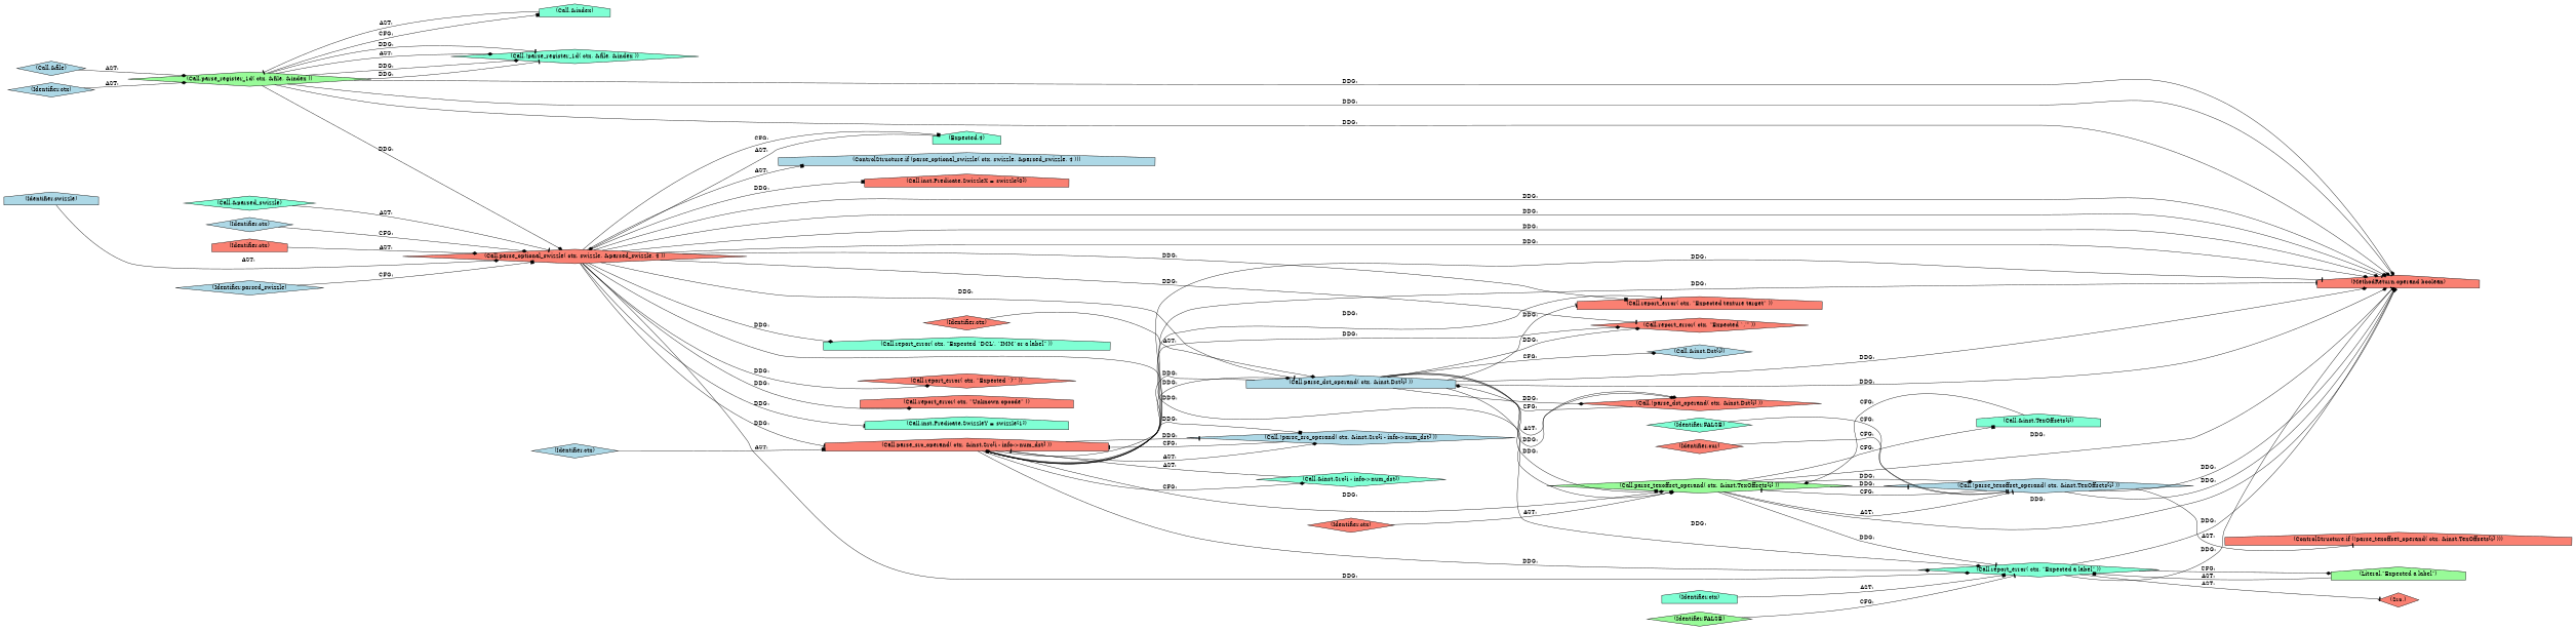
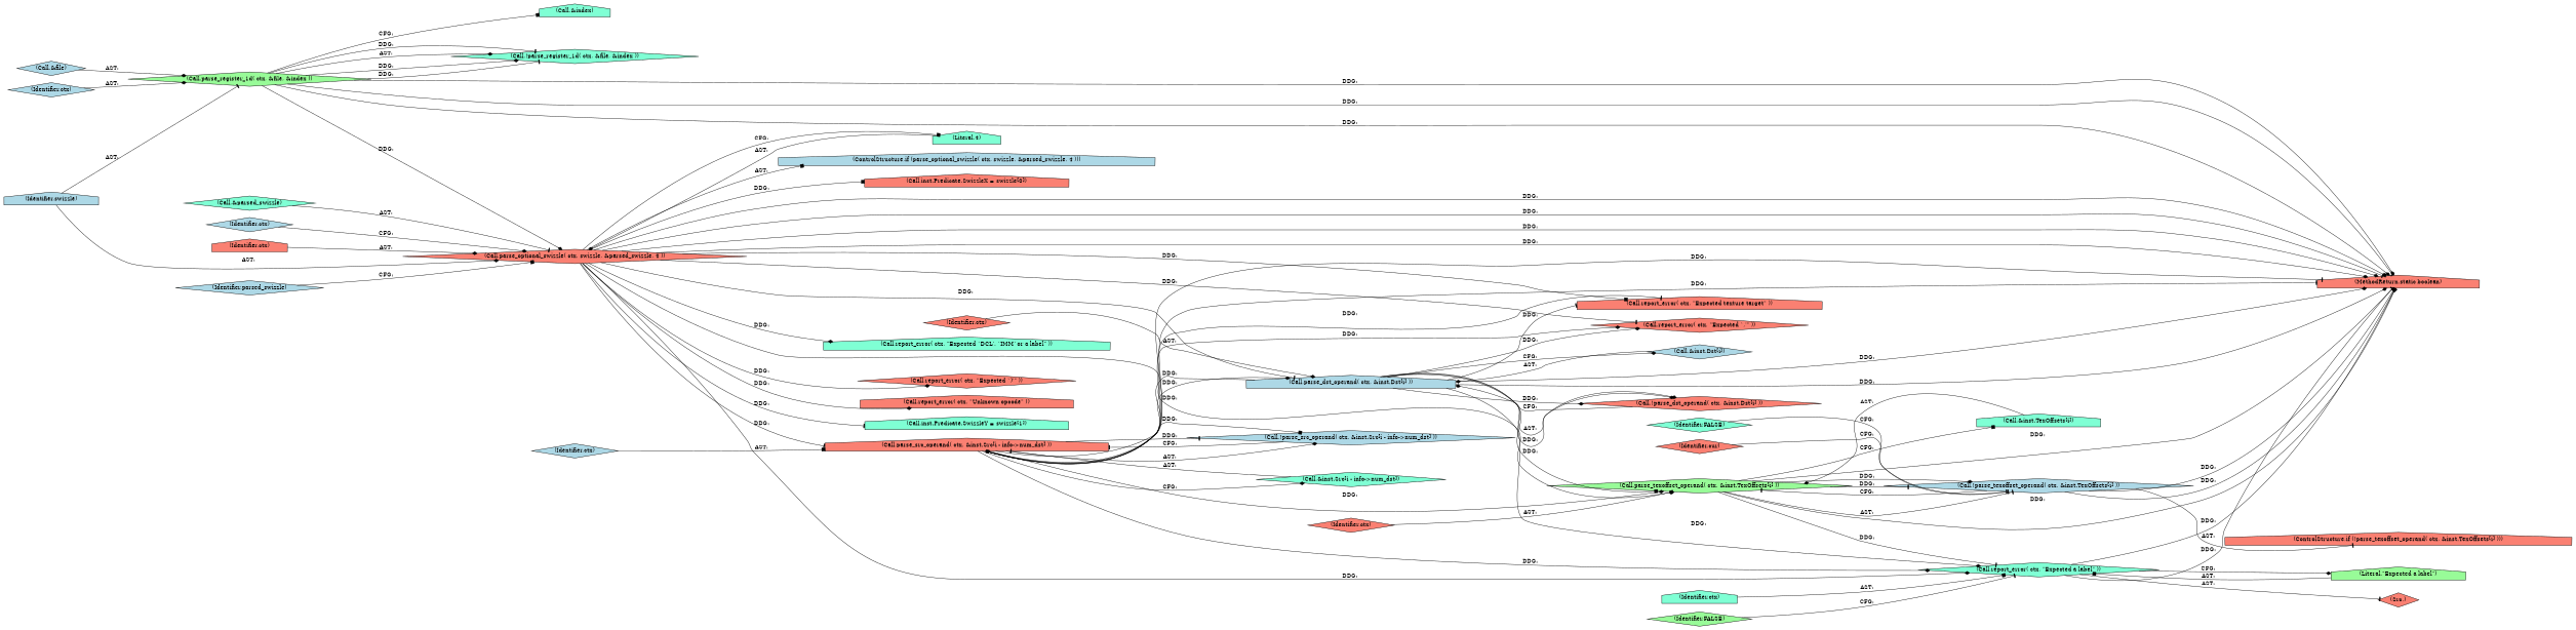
  digraph {
    rankdir=LR
    node [fillcolor=salmon shape=diamond style=filled]
    edge [arrowhead=diamond]
    n1 [fillcolor=palegreen label="(Call,parse_texoffset_operand( ctx, &inst.TexOffsets[i] ))"]
    n2 [fillcolor=lightblue label="(Call,!parse_texoffset_operand( ctx, &inst.TexOffsets[i] ))"]
    n3 [fillcolor=aquamarine label="(Call,report_error( ctx, \"Expected a label\" ))"]
    n4 [fillcolor=aquamarine label="(Call,&inst.TexOffsets[i])" shape=house]
-   n5 [label="(MethodReturn,operand boolean)" shape=house]
+   n5 [label="(MethodReturn,static boolean)" shape=house]
    n6 [label="(ControlStructure,if (!parse_texoffset_operand( ctx, &inst.TexOffsets[i] )))" shape=house]
    n7 [label="(Src,)"]
    n8 [fillcolor=palegreen label="(Literal,\"Expected a label\")" shape=house]
    n9 [label="(Call,parse_src_operand( ctx, &inst.Src[i - info->num_dst] ))" shape=house]
    n10 [fillcolor=lightblue label="(Call,parse_dst_operand( ctx, &inst.Dst[i] ))" shape=house]
    n11 [fillcolor=lightblue label="(Call,!parse_src_operand( ctx, &inst.Src[i - info->num_dst] ))"]
    n12 [fillcolor=aquamarine label="(Call,&inst.Src[i - info->num_dst])"]
    n13 [label="(Call,report_error( ctx, \"Expected texture target\" ))" shape=house]
    n14 [label="(Call,report_error( ctx, \"Expected `,'\" ))"]
    n15 [label="(Call,!parse_dst_operand( ctx, &inst.Dst[i] ))"]
    n16 [fillcolor=lightblue label="(Call,&inst.Dst[i])"]
    n17 [label="(Call,parse_optional_swizzle( ctx, swizzle, &parsed_swizzle, 4 ))"]
    n18 [fillcolor=aquamarine label="(Call,report_error( ctx, \"Expected `DCL', `IMM' or a label\" ))" shape=house]
    n19 [label="(Call,report_error( ctx, \"Expected `)'\" ))"]
    n20 [label="(Call,report_error( ctx, \"Unknown opcode\" ))" shape=house]
    n21 [fillcolor=aquamarine label="(Call,inst.Predicate.SwizzleY = swizzle[1])" shape=house]
-   n22 [fillcolor=aquamarine label="(Expected,4)" shape=house]
+   n22 [fillcolor=aquamarine label="(Literal,4)" shape=house]
    n23 [fillcolor=lightblue label="(ControlStructure,if (parse_optional_swizzle( ctx, swizzle, &parsed_swizzle, 4 )))" shape=house]
    n24 [label="(Call,inst.Predicate.SwizzleX = swizzle[0])" shape=house]
    n25 [fillcolor=palegreen label="(Call,parse_register_1d( ctx, &file, &index ))"]
    n26 [fillcolor=aquamarine label="(Call,!parse_register_1d( ctx, &file, &index ))"]
    n27 [fillcolor=aquamarine label="(Call,&index)" shape=house]
    n28 [fillcolor=lightblue label="(Call,&file)"]
    n29 [fillcolor=lightblue label="(Identifier,ctx)"]
    n30 [label="(Identifier,ctx)"]
    n31 [fillcolor=lightblue label="(Identifier,parsed_swizzle)"]
    n32 [fillcolor=aquamarine label="(Call,&parsed_swizzle)"]
    n33 [fillcolor=lightblue label="(Identifier,ctx)"]
    n34 [fillcolor=aquamarine label="(Identifier,ctx)" shape=house]
    n35 [fillcolor=lightblue label="(Identifier,swizzle)" shape=house]
    n36 [fillcolor=palegreen label="(Identifier,FALSE)"]
    n37 [fillcolor=aquamarine label="(Identifier,FALSE)"]
    n38 [fillcolor=lightblue label="(Identifier,ctx)"]
    n39 [label="(Identifier,ctx)"]
    n40 [label="(Identifier,ctx)" shape=house]
    n41 [label="(Identifier,cur)"]
    n1 -> n2 [arrowhead=tee label="AST: "]
    n1 -> n2 [label="DDG: "]
    n1 -> n2 [arrowhead=tee label="DDG: "]
    n1 -> n3 [arrowhead=tee label="DDG: "]
    n1 -> n4 [arrowhead=box label="CFG: "]
    n1 -> n5 [label="DDG: "]
    n1 -> n5 [arrowhead=tee label="DDG: "]
    n2 -> n1 [arrowhead=tee label="CFG: "]
    n2 -> n5 [arrowhead=box label="DDG: "]
    n2 -> n5 [arrowhead=tee label="DDG: "]
    n2 -> n6 [arrowhead=tee label="AST: "]
    n3 -> n5 [arrowhead=tee label="DDG: "]
    n3 -> n5 [arrowhead=tee label="DDG: "]
    n3 -> n7 [arrowhead=tee label="AST: "]
    n3 -> n8 [label="CFG: "]
-   n4 -> n1 [label="CFG: "]
+   n4 -> n1 [label="AST: "]
    n8 -> n3 [arrowhead=box label="AST: "]
    n9 -> n1 [label="DDG: "]
    n9 -> n3 [label="DDG: "]
    n9 -> n5 [arrowhead=tee label="DDG: "]
    n9 -> n5 [arrowhead=tee label="DDG: "]
    n9 -> n10 [label="DDG: "]
    n9 -> n11 [label="AST: "]
    n9 -> n11 [arrowhead=box label="DDG: "]
    n9 -> n11 [arrowhead=tee label="DDG: "]
    n9 -> n12 [label="CFG: "]
    n9 -> n13 [arrowhead=tee label="DDG: "]
    n9 -> n14 [label="DDG: "]
    n10 -> n1 [arrowhead=box label="DDG: "]
    n10 -> n3 [label="DDG: "]
    n10 -> n5 [label="DDG: "]
    n10 -> n5 [label="DDG: "]
    n10 -> n9 [arrowhead=box label="DDG: "]
    n10 -> n13 [arrowhead=tee label="DDG: "]
    n10 -> n14 [label="DDG: "]
    n10 -> n15 [label="AST: "]
    n10 -> n15 [label="DDG: "]
    n10 -> n15 [label="DDG: "]
    n10 -> n16 [label="CFG: "]
    n11 -> n9 [arrowhead=tee label="CFG: "]
    n12 -> n9 [arrowhead=tee label="AST: "]
    n15 -> n10 [label="CFG: "]
+   n16 -> n10 [label="AST: "]
    n17 -> n1 [label="DDG: "]
    n17 -> n3 [label="DDG: "]
    n17 -> n5 [arrowhead=box label="DDG: "]
    n17 -> n5 [arrowhead=tee label="DDG: "]
    n17 -> n5 [label="DDG: "]
    n17 -> n5 [label="DDG: "]
    n17 -> n9 [arrowhead=tee label="DDG: "]
    n17 -> n10 [arrowhead=tee label="DDG: "]
    n17 -> n13 [arrowhead=box label="DDG: "]
    n17 -> n14 [arrowhead=tee label="DDG: "]
    n17 -> n18 [label="DDG: "]
    n17 -> n19 [label="DDG: "]
    n17 -> n20 [label="DDG: "]
    n17 -> n21 [arrowhead=tee label="DDG: "]
    n17 -> n22 [arrowhead=box label="CFG: "]
    n17 -> n23 [arrowhead=box label="AST: "]
    n17 -> n24 [arrowhead=box label="DDG: "]
    n22 -> n17 [label="AST: "]
    n25 -> n5 [label="DDG: "]
    n25 -> n5 [arrowhead=tee label="DDG: "]
    n25 -> n5 [label="DDG: "]
    n25 -> n17 [label="DDG: "]
    n25 -> n26 [label="AST: "]
    n25 -> n26 [label="DDG: "]
    n25 -> n26 [arrowhead=tee label="DDG: "]
    n25 -> n26 [arrowhead=tee label="DDG: "]
    n25 -> n27 [arrowhead=box label="CFG: "]
-   n27 -> n25 [arrowhead=tee label="AST: "]
+   n35 -> n25 [arrowhead=tee label="AST: "]
    n28 -> n25 [label="AST: "]
    n29 -> n25 [label="AST: "]
    n30 -> n1 [arrowhead=box label="AST: "]
    n31 -> n17 [arrowhead=box label="CFG: "]
    n32 -> n17 [arrowhead=tee label="AST: "]
    n33 -> n9 [arrowhead=box label="AST: "]
    n34 -> n3 [arrowhead=box label="AST: "]
    n35 -> n17 [label="AST: "]
    n36 -> n3 [arrowhead=tee label="CFG: "]
    n37 -> n2 [arrowhead=tee label="CFG: "]
    n38 -> n17 [label="CFG: "]
    n39 -> n10 [label="AST: "]
    n40 -> n17 [label="AST: "]
    n41 -> n2 [arrowhead=tee label="CFG: "]
  }
